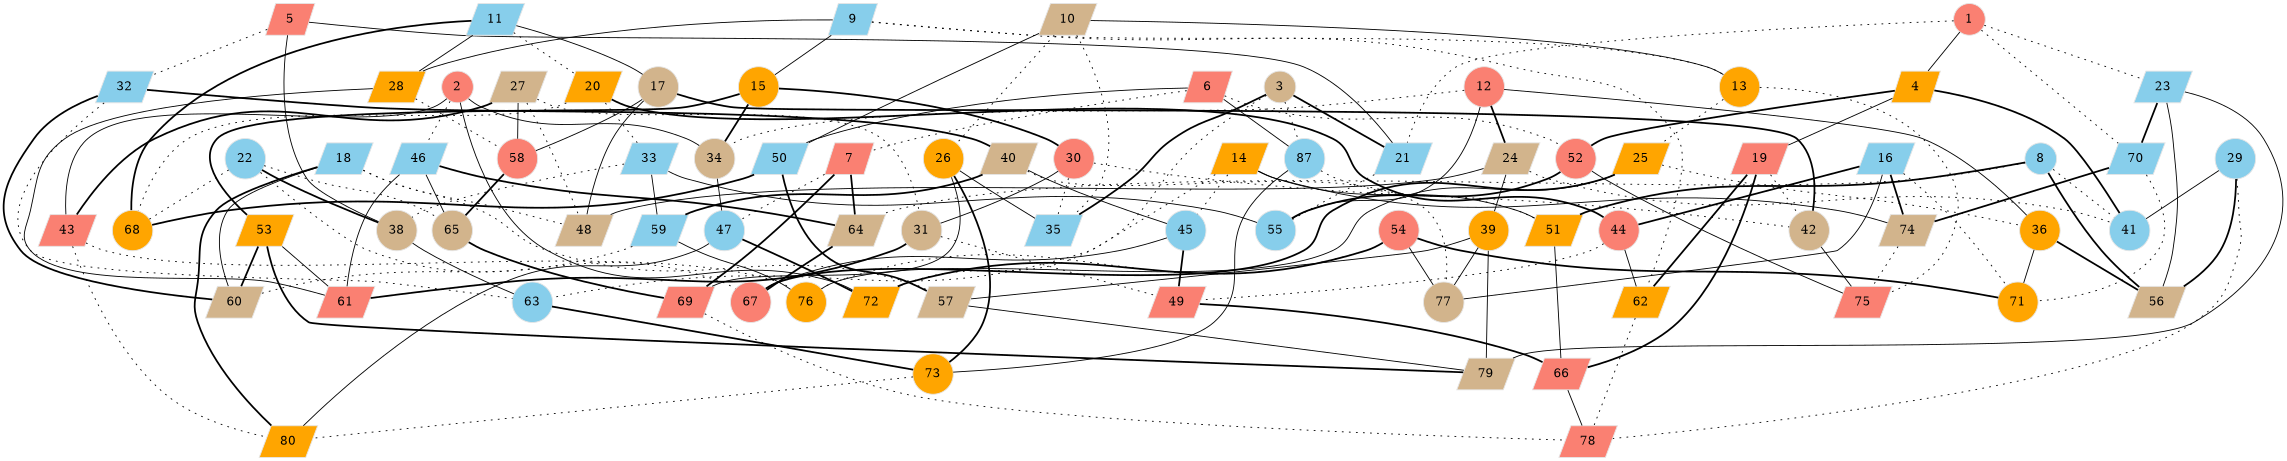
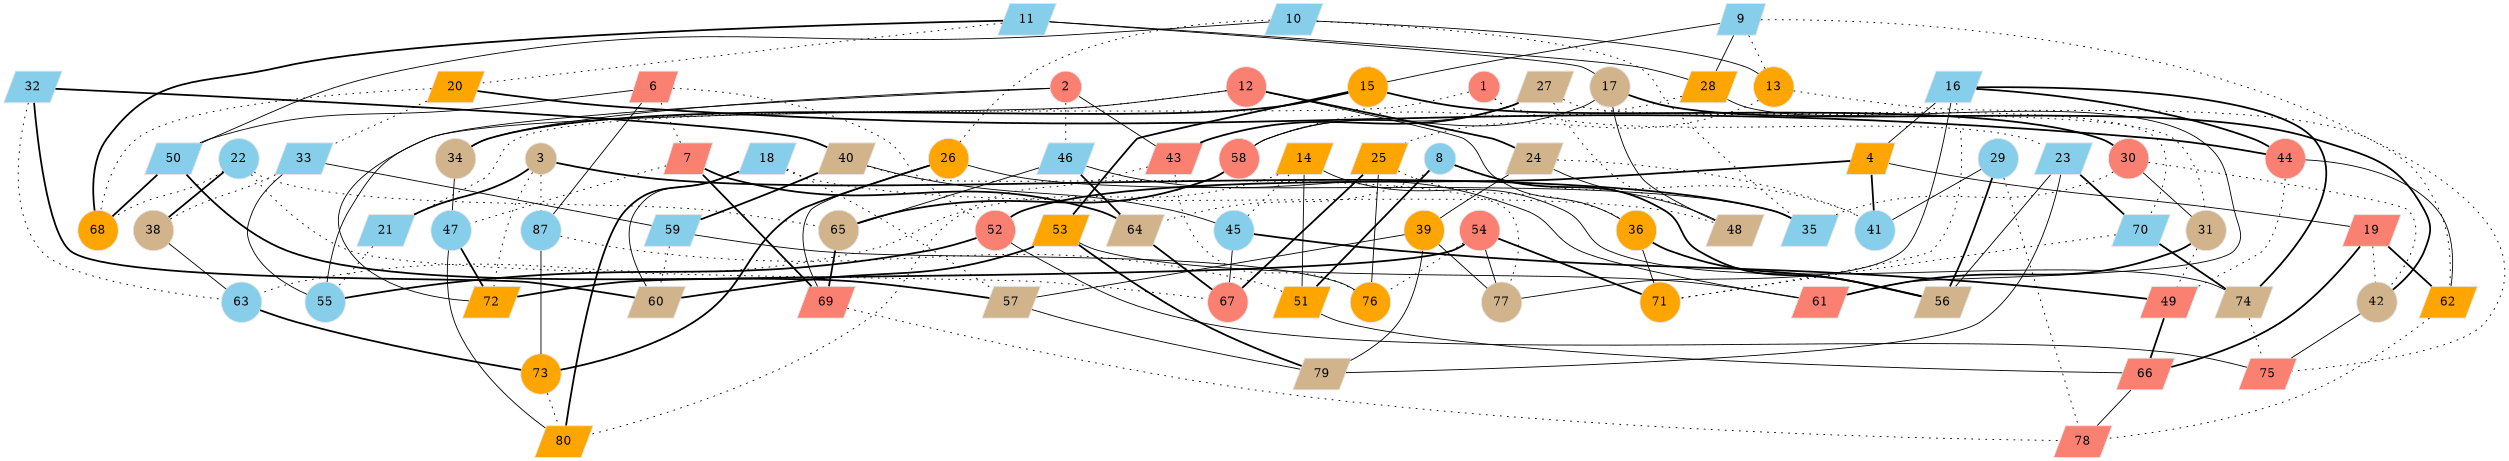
  graph {
    node [color=gray90 fillcolor=skyblue shape=parallelogram style=filled]
    edge [style=solid]
    1 [fillcolor=salmon shape=circle]
    4 [fillcolor=orange]
    21
    23
    70
    19 [fillcolor=salmon]
    41 [shape=circle]
    52 [fillcolor=salmon shape=circle]
    55 [shape=circle]
    56 [fillcolor=tan]
    79 [fillcolor=tan]
    74 [fillcolor=tan]
    71 [fillcolor=orange shape=circle]
    2 [fillcolor=salmon shape=circle]
    34 [fillcolor=tan shape=circle]
    43 [fillcolor=salmon]
    46
    72 [fillcolor=orange]
    47 [shape=circle]
    80 [fillcolor=orange]
    76 [fillcolor=orange shape=circle]
    64 [fillcolor=tan]
    65 [fillcolor=tan shape=circle]
    61 [fillcolor=salmon]
    3 [fillcolor=tan shape=circle]
    35
    n27 [label=87 shape=circle]
    51 [fillcolor=orange]
    73 [fillcolor=orange shape=circle]
    62 [fillcolor=orange]
    42 [fillcolor=tan shape=circle]
    66 [fillcolor=salmon]
    75 [fillcolor=salmon]
-   5 [fillcolor=salmon]
    32
    38 [fillcolor=tan shape=circle]
    29 [shape=circle]
    78 [fillcolor=salmon]
    63 [shape=circle]
    60 [fillcolor=tan]
    40 [fillcolor=tan]
    6 [fillcolor=salmon]
    7 [fillcolor=salmon]
    50
    69 [fillcolor=salmon]
    68 [fillcolor=orange shape=circle]
    57 [fillcolor=tan]
    67 [fillcolor=salmon shape=circle]
    8 [shape=circle]
    13 [fillcolor=orange shape=circle]
    9
    15 [fillcolor=orange shape=circle]
    28 [fillcolor=orange]
    25 [fillcolor=orange]
    30 [fillcolor=salmon shape=circle]
    53 [fillcolor=orange]
    58 [fillcolor=salmon shape=circle]
-   10 [fillcolor=tan]
+   10
    26 [fillcolor=orange shape=circle]
    11
    17 [fillcolor=tan shape=circle]
    20 [fillcolor=orange]
    48 [fillcolor=tan]
    44 [fillcolor=salmon shape=circle]
    33
    12 [fillcolor=salmon shape=circle]
    24 [fillcolor=tan]
    36 [fillcolor=orange shape=circle]
    39 [fillcolor=orange shape=circle]
    14 [fillcolor=orange]
    45 [shape=circle]
    49 [fillcolor=salmon]
    31 [fillcolor=tan shape=circle]
    16
    77 [fillcolor=tan shape=circle]
    18
    59
    22 [shape=circle]
    27 [fillcolor=tan]
    54 [fillcolor=salmon shape=circle]
-   1 -- 4
+   16 -- 4
    1 -- 21 [style=dotted]
    1 -- 23 [style=dotted]
    1 -- 70 [style=dotted]
    4 -- 19
    4 -- 41 [style=bold]
    4 -- 52 [style=bold]
    21 -- 55 [style=dotted]
    23 -- 70 [style=bold]
    23 -- 56
    23 -- 79
    70 -- 74 [style=bold]
    70 -- 71 [style=dotted]
    19 -- 62 [style=bold]
    19 -- 42 [style=dotted]
    19 -- 66 [style=bold]
    52 -- 55 [style=bold]
    52 -- 75
    74 -- 75 [style=dotted]
    2 -- 34
    2 -- 43
    2 -- 46 [style=dotted]
    2 -- 72
    34 -- 47
    43 -- 80 [style=dotted]
    43 -- 76 [style=dotted]
    46 -- 64 [style=bold]
    46 -- 65
    46 -- 61
    47 -- 72 [style=bold]
    47 -- 80
    64 -- 67 [style=bold]
    65 -- 69 [style=bold]
    3 -- 21 [style=bold]
    3 -- 72 [style=dotted]
    3 -- 35 [style=bold]
    3 -- n27 [style=dotted]
    n27 -- 51 [style=dotted]
    n27 -- 73
    51 -- 66
    73 -- 80 [style=dotted]
    62 -- 78 [style=dotted]
    42 -- 75
    66 -- 78
-   5 -- 21
-   5 -- 32 [style=dotted]
-   5 -- 38
    32 -- 63 [style=dotted]
    32 -- 60 [style=bold]
    32 -- 40 [style=bold]
    38 -- 63
    29 -- 41
    29 -- 56 [style=bold]
    29 -- 78 [style=dotted]
    63 -- 73 [style=bold]
    40 -- 45
    40 -- 77 [style=dotted]
    40 -- 59 [style=bold]
    6 -- 52 [style=dotted]
    6 -- n27
    6 -- 7 [style=dotted]
    6 -- 50
    7 -- 47 [style=dotted]
    7 -- 64 [style=bold]
    7 -- 69 [style=bold]
    50 -- 68 [style=bold]
    50 -- 57 [style=bold]
    69 -- 78 [style=dotted]
    57 -- 79
    8 -- 41 [style=dotted]
    8 -- 56 [style=bold]
    8 -- 64 [style=dotted]
    8 -- 51 [style=bold]
    13 -- 75 [style=dotted]
    13 -- 25 [style=dotted]
    9 -- 62 [style=dotted]
    9 -- 13 [style=dotted]
    9 -- 15
    9 -- 28
    15 -- 34 [style=bold]
    15 -- 30 [style=bold]
    15 -- 53 [style=bold]
    28 -- 61
    28 -- 58 [style=dotted]
    25 -- 76
    25 -- 67 [style=bold]
    25 -- 36 [style=dotted]
    30 -- 35 [style=dotted]
    30 -- 42 [style=dotted]
    30 -- 31
    53 -- 79 [style=bold]
    53 -- 61
    53 -- 60 [style=bold]
    58 -- 65 [style=bold]
    10 -- 35 [style=dotted]
    10 -- 50
    10 -- 13
    10 -- 26 [style=dotted]
    26 -- 35
    26 -- 73 [style=bold]
    26 -- 69
    11 -- 68 [style=bold]
    11 -- 28
    11 -- 17
    11 -- 20 [style=dotted]
    17 -- 42 [style=bold]
    17 -- 58
    17 -- 48
    20 -- 68 [style=dotted]
    20 -- 44 [style=bold]
    20 -- 33 [style=dotted]
    44 -- 62
    44 -- 49 [style=dotted]
    33 -- 55
    33 -- 38 [style=dotted]
    33 -- 59
    12 -- 55
    12 -- 34 [style=dotted]
    12 -- 24 [style=bold]
    12 -- 36
    24 -- 41 [style=dotted]
    24 -- 48
    24 -- 39
    36 -- 56 [style=bold]
    36 -- 71
    39 -- 79
    39 -- 57
    39 -- 77
    14 -- 74
    14 -- 51
    14 -- 63 [style=dotted]
    14 -- 45 [style=dotted]
    45 -- 67
    45 -- 49 [style=bold]
    49 -- 66 [style=bold]
    31 -- 61 [style=bold]
    31 -- 49 [style=dotted]
    16 -- 74 [style=bold]
    16 -- 71 [style=dotted]
    16 -- 44 [style=bold]
    16 -- 77
    18 -- 80 [style=bold]
    18 -- 60
    18 -- 57 [style=dotted]
    18 -- 48 [style=dotted]
    59 -- 76
    59 -- 60 [style=dotted]
    22 -- 65 [style=dotted]
    22 -- 38 [style=bold]
    22 -- 68 [style=dotted]
    22 -- 67 [style=dotted]
    27 -- 43 [style=bold]
    27 -- 58
    27 -- 48 [style=dotted]
    27 -- 31 [style=dotted]
    54 -- 71 [style=bold]
    54 -- 72 [style=bold]
    54 -- 76 [style=dotted]
    54 -- 77
  }
